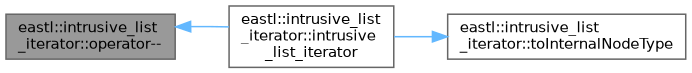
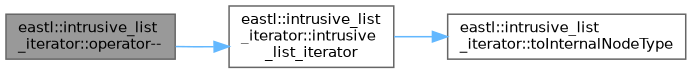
  digraph {
    fontname="DejaVu Sans"
    rankdir=LR
    node [color=grey40 fillcolor=white fontname="DejaVu Sans" fontsize=10 shape=box style=filled]
    edge [color=steelblue1 fontname="DejaVu Sans" fontsize=10 labelfontname=Helvetica labelfontsize=10 style=solid]
    n1 [color=gray40 fillcolor=grey60 fontcolor=black height=0.2 label="eastl::intrusive_list\l_iterator::operator--" width=0.4]
    n2 [height=0.2 label="eastl::intrusive_list\l_iterator::intrusive\l_list_iterator" width=0.4]
    n3 [height=0.2 label="eastl::intrusive_list\l_iterator::toInternalNodeType" width=0.4]
-   n2 -> n1
+   n1 -> n2
    n2 -> n3
  }
